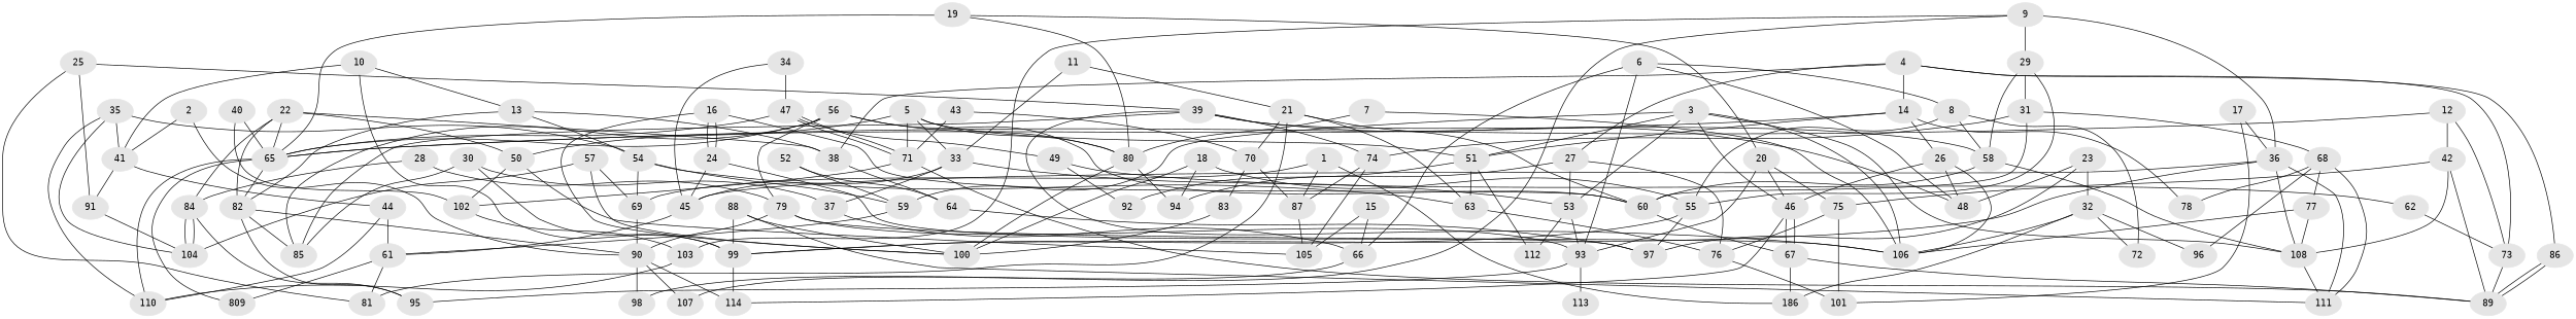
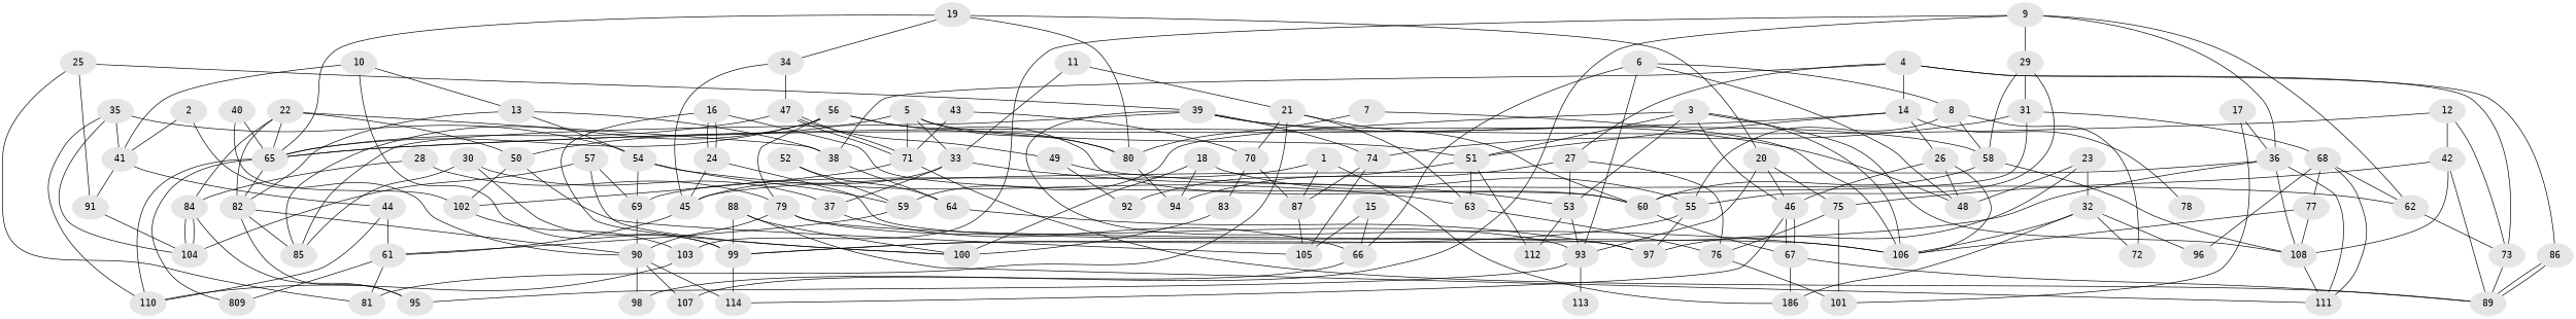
  graph {
    fontname="DejaVu Sans Mono"
    node [color=gray90 fontname="DejaVu Sans Mono" style=filled]
    edge [fontname="DejaVu Sans Mono"]
    1
    69
    87
    n4 [label=186]
    90
    105
    2
    41
    91
    44
    107
    114
    98
    3
    46
    51
    53
    59
    106
    108
    67
    63
    92
    112
    93
    61
    111
    4
    14
    27
    38
    73
    86
    65
    26
    78
    94
    76
    64
    89
    5
    33
    50
    71
    80
    45
    37
    102
    100
    6
    8
    48
    66
    55
    58
    72
    113
    95
    7
    99
    97
    60
    9
    29
    36
    62
    103
    31
    110
    10
    13
    54
    82
    11
    21
    70
    81
    12
    42
    75
    n81 [label=809]
    85
    15
    16
    24
    17
    101
    18
    19
    20
    34
    47
    83
    22
    84
    104
    23
    32
    96
    25
    39
    74
    28
    79
    68
    30
    77
    49
    35
    40
    43
    52
    56
    57
    88
    1 -- 69
    1 -- 87
    1 -- n4
    69 -- 90
    87 -- 105
    90 -- 107
    90 -- 114
    90 -- 98
    2 -- 90
    2 -- 41
    41 -- 91
    41 -- 44
    91 -- 104
    44 -- 61
    44 -- 110
    3 -- 46
    3 -- 51
    3 -- 53
    3 -- 59
    3 -- 106
    3 -- 108
    46 -- 114
    46 -- 67
    46 -- 67
    51 -- 63
    51 -- 92
    51 -- 112
    53 -- 112
    53 -- 93
    59 -- 61
    108 -- 111
    67 -- n4
    67 -- 89
    63 -- 76
    93 -- 113
    93 -- 95
    61 -- 81
    61 -- n81
    4 -- 14
    4 -- 27
    4 -- 38
    4 -- 73
    4 -- 86
    14 -- 51
    14 -- 65
    14 -- 26
    14 -- 78
    27 -- 53
    27 -- 94
    27 -- 76
    38 -- 64
    73 -- 89
    86 -- 89
    86 -- 89
    65 -- 110
    65 -- 82
    65 -- n81
    26 -- 46
    26 -- 106
    26 -- 48
    76 -- 101
    64 -- 97
    5 -- 51
    5 -- 33
    5 -- 50
    5 -- 71
    5 -- 80
    33 -- 53
    33 -- 45
    33 -- 37
    50 -- 105
    50 -- 102
    71 -- 89
    71 -- 102
    80 -- 94
-   80 -- 100
    45 -- 61
    37 -- 66
    102 -- 103
    6 -- 93
    6 -- 8
    6 -- 48
    6 -- 66
    8 -- 55
    8 -- 58
    8 -- 72
    66 -- 98
    55 -- 99
    55 -- 97
    58 -- 108
    58 -- 60
    7 -- 106
    7 -- 80
    99 -- 114
    60 -- 67
    9 -- 107
    9 -- 29
    9 -- 36
+   9 -- 62
    9 -- 103
    29 -- 55
    29 -- 58
    29 -- 31
    36 -- 108
    36 -- 111
    36 -- 45
    36 -- 99
    62 -- 73
    103 -- 110
    31 -- 60
    31 -- 74
    31 -- 68
    10 -- 41
    10 -- 99
    10 -- 13
    13 -- 38
    13 -- 54
    13 -- 82
    54 -- 69
    54 -- 59
    54 -- 63
    82 -- 90
    82 -- 95
    82 -- 85
    11 -- 33
    11 -- 21
    21 -- 63
    21 -- 60
    21 -- 70
    21 -- 81
    70 -- 87
    70 -- 83
    12 -- 73
    12 -- 65
    12 -- 42
    42 -- 108
    42 -- 89
    42 -- 75
    75 -- 76
    75 -- 101
    15 -- 105
    15 -- 66
    16 -- 100
    16 -- 60
    16 -- 24
    16 -- 24
    24 -- 45
    24 -- 97
    17 -- 36
    17 -- 101
    18 -- 94
    18 -- 100
    18 -- 55
    19 -- 65
    19 -- 80
    19 -- 20
+   19 -- 34
    20 -- 46
    20 -- 93
    20 -- 75
    34 -- 45
    34 -- 47
    47 -- 65
    47 -- 71
    47 -- 71
    47 -- 49
    83 -- 100
    22 -- 38
    22 -- 65
    22 -- 50
    22 -- 82
    22 -- 84
    84 -- 95
    84 -- 104
    84 -- 104
    23 -- 48
    23 -- 97
    23 -- 32
    32 -- n4
    32 -- 106
    32 -- 72
    32 -- 96
    25 -- 91
    25 -- 81
    25 -- 39
    39 -- 106
    39 -- 48
    39 -- 58
    39 -- 85
    39 -- 74
    74 -- 87
    74 -- 105
    28 -- 84
    28 -- 79
    79 -- 90
    79 -- 106
    79 -- 93
    68 -- 111
-   68 -- 78
+   68 -- 62
    68 -- 96
    68 -- 77
    30 -- 37
    30 -- 99
    30 -- 85
    77 -- 106
    77 -- 108
    49 -- 92
    49 -- 62
    35 -- 41
    35 -- 110
    35 -- 54
    35 -- 104
    40 -- 65
    40 -- 102
    43 -- 71
    43 -- 70
    52 -- 59
    52 -- 64
    56 -- 65
    56 -- 80
    56 -- 60
    56 -- 85
    56 -- 79
    57 -- 69
    57 -- 100
    57 -- 104
    88 -- 111
    88 -- 100
    88 -- 99
  }
